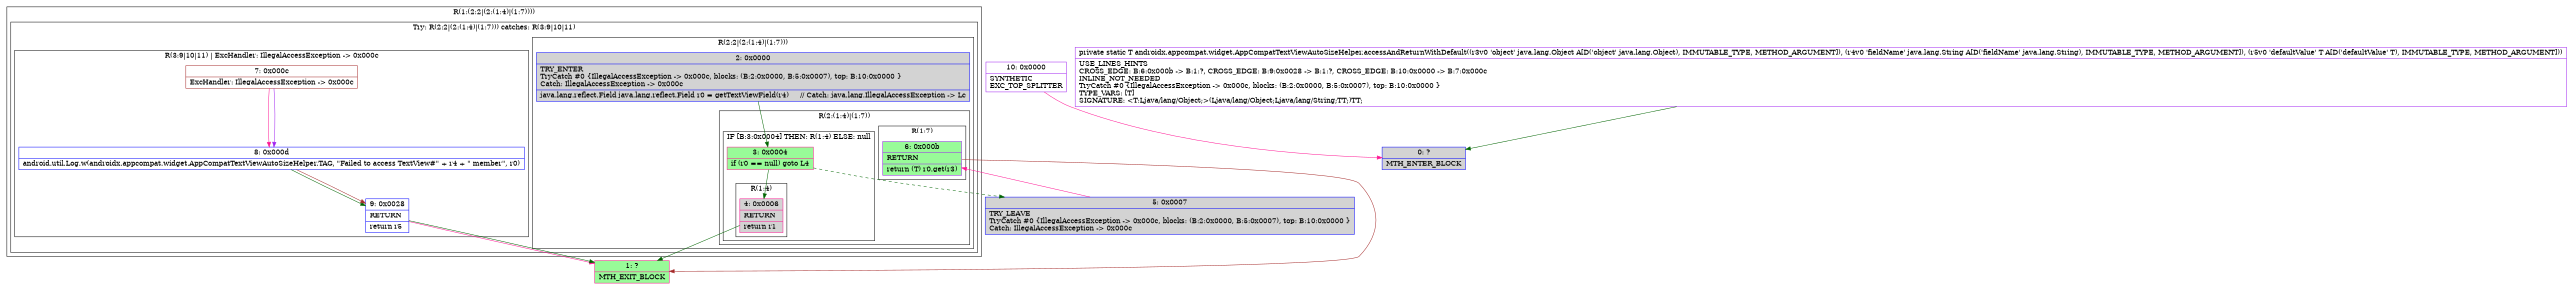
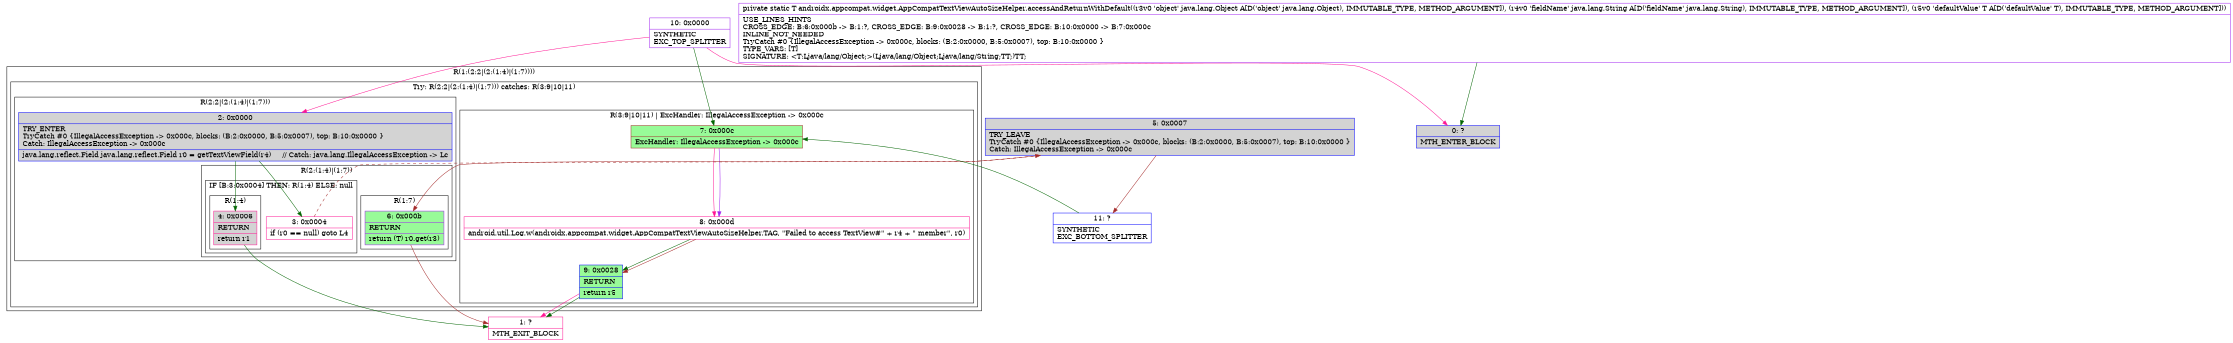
  digraph {
    node [color=blue fillcolor=white shape=record style=filled]
    edge [color=darkgreen]
    n1 [color=deeppink fillcolor=lightgrey label="{4\:\ 0x0006|RETURN\l|return r1\l}"]
-   n2 [color=deeppink fillcolor=palegreen label="{3\:\ 0x0004|if (r0 == null) goto L4\l}"]
+   n2 [color=deeppink label="{3\:\ 0x0004|if (r0 == null) goto L4\l}"]
    n3 [color=purple fillcolor=palegreen label="{6\:\ 0x000b|RETURN\l|return (T) r0.get(r3)\l}"]
    n4 [fillcolor=lightgrey label="{2\:\ 0x0000|TRY_ENTER\lTryCatch #0 \{IllegalAccessException \-\> 0x000c, blocks: (B:2:0x0000, B:5:0x0007), top: B:10:0x0000 \}\lCatch: IllegalAccessException \-\> 0x000c\l|java.lang.reflect.Field java.lang.reflect.Field r0 = getTextViewField(r4)     \/\/ Catch: java.lang.IllegalAccessException \-\> Lc\l}"]
-   n5 [color=brown label="{7\:\ 0x000c|ExcHandler: IllegalAccessException \-\> 0x000c\l}"]
-   n6 [label="{8\:\ 0x000d|android.util.Log.w(androidx.appcompat.widget.AppCompatTextViewAutoSizeHelper.TAG, \"Failed to access TextView#\" + r4 + \" member\", r0)\l}"]
-   n7 [label="{9\:\ 0x0028|RETURN\l|return r5\l}"]
-   n8 [color=deeppink fillcolor=palegreen label="{1\:\ ?|MTH_EXIT_BLOCK\l}"]
+   n5 [color=brown fillcolor=palegreen label="{7\:\ 0x000c|ExcHandler: IllegalAccessException \-\> 0x000c\l}"]
+   n6 [color=deeppink label="{8\:\ 0x000d|android.util.Log.w(androidx.appcompat.widget.AppCompatTextViewAutoSizeHelper.TAG, \"Failed to access TextView#\" + r4 + \" member\", r0)\l}"]
+   n7 [fillcolor=palegreen label="{9\:\ 0x0028|RETURN\l|return r5\l}"]
+   n8 [color=deeppink label="{1\:\ ?|MTH_EXIT_BLOCK\l}"]
    n9 [fillcolor=lightgrey label="{5\:\ 0x0007|TRY_LEAVE\lTryCatch #0 \{IllegalAccessException \-\> 0x000c, blocks: (B:2:0x0000, B:5:0x0007), top: B:10:0x0000 \}\lCatch: IllegalAccessException \-\> 0x000c\l}"]
+   n10 [label="{11\:\ ?|SYNTHETIC\lEXC_BOTTOM_SPLITTER\l}"]
    n11 [fillcolor=lightgrey label="{0\:\ ?|MTH_ENTER_BLOCK\l}"]
    n12 [color=purple label="{10\:\ 0x0000|SYNTHETIC\lEXC_TOP_SPLITTER\l}"]
    n13 [color=purple label="{private static T androidx.appcompat.widget.AppCompatTextViewAutoSizeHelper.accessAndReturnWithDefault((r3v0 'object' java.lang.Object A[D('object' java.lang.Object), IMMUTABLE_TYPE, METHOD_ARGUMENT]), (r4v0 'fieldName' java.lang.String A[D('fieldName' java.lang.String), IMMUTABLE_TYPE, METHOD_ARGUMENT]), (r5v0 'defaultValue' T A[D('defaultValue' T), IMMUTABLE_TYPE, METHOD_ARGUMENT]))  | USE_LINES_HINTS\lCROSS_EDGE: B:6:0x000b \-\> B:1:?, CROSS_EDGE: B:9:0x0028 \-\> B:1:?, CROSS_EDGE: B:10:0x0000 \-\> B:7:0x000c\lINLINE_NOT_NEEDED\lTryCatch #0 \{IllegalAccessException \-\> 0x000c, blocks: (B:2:0x0000, B:5:0x0007), top: B:10:0x0000 \}\lTYPE_VARS: [T]\lSIGNATURE: \<T:Ljava\/lang\/Object;\>(Ljava\/lang\/Object;Ljava\/lang\/String;TT;)TT;\l}"]
    subgraph cluster_1 {
      label="R(1:(2:2|(2:(1:4)|(1:7))))"
      subgraph cluster_2 {
        label="Try: R(2:2|(2:(1:4)|(1:7))) catches: R(3:9|10|11)"
        subgraph cluster_3 {
          label="R(2:2|(2:(1:4)|(1:7)))"
          n4
          subgraph cluster_4 {
            label="R(2:(1:4)|(1:7))"
            subgraph cluster_5 {
              label="IF [B:3:0x0004] THEN: R(1:4) ELSE: null"
              n2
              subgraph cluster_6 {
                label="R(1:4)"
                n1
              }
            }
            subgraph cluster_7 {
              label="R(1:7)"
              n3
            }
          }
        }
        subgraph cluster_8 {
          label="R(3:9|10|11) | ExcHandler: IllegalAccessException \-\> 0x000c\l"
          n5
          n6
          n7
        }
      }
    }
    subgraph cluster_9 {
      label="R(3:9|10|11) | ExcHandler: IllegalAccessException \-\> 0x000c\l"
    }
    n1 -> n8
-   n2 -> n1
-   n2 -> n9 [style=dashed]
+   n4 -> n1
+   n2 -> n9 [color=brown style=dashed]
    n3 -> n8 [color=brown]
    n4 -> n2
    n5 -> n6 [color=deeppink]
    n5 -> n6 [color=purple]
    n6 -> n7
    n6 -> n7 [color=brown]
    n7 -> n8 [color=deeppink]
    n7 -> n8
-   n9 -> n3 [color=deeppink]
+   n9 -> n3 [color=brown]
+   n9 -> n10 [color=brown]
+   n10 -> n5
+   n12 -> n4 [color=deeppink]
+   n12 -> n5
    n12 -> n11 [color=deeppink]
    n13 -> n11
  }
